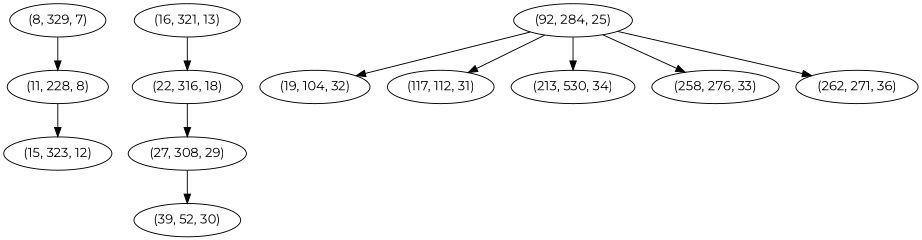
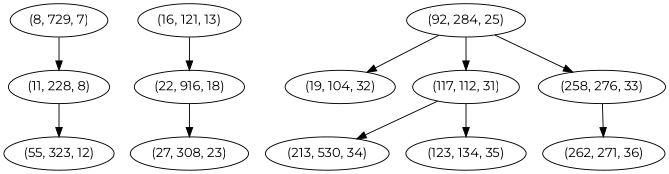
  digraph {
    fontname=Montserrat
    node [fontname=Montserrat]
    edge [fontname=Montserrat]
    n1 [label="(11, 228, 8)"]
-   "(8, 329, 7)"
-   "(15, 323, 12)"
-   "(16, 321, 13)"
-   "(22, 316, 18)"
-   "(27, 308, 23)" [label="(27, 308, 29)"]
-   "(39, 52, 30)"
+   "(8, 329, 7)" [label="(8, 729, 7)"]
+   "(15, 323, 12)" [label="(55, 323, 12)"]
+   "(16, 321, 13)" [label="(16, 121, 13)"]
+   "(22, 316, 18)" [label="(22, 916, 18)"]
+   "(27, 308, 23)"
    n8 [label="(19, 104, 32)"]
    "(92, 284, 25)"
    n10 [label="(117, 112, 31)"]
    n11 [label="(213, 530, 34)"]
    "(258, 276, 33)"
+   "(123, 134, 35)"
    "(262, 271, 36)"
    n1 -> "(15, 323, 12)"
    "(8, 329, 7)" -> n1
    "(16, 321, 13)" -> "(22, 316, 18)"
    "(22, 316, 18)" -> "(27, 308, 23)"
-   "(27, 308, 23)" -> "(39, 52, 30)"
    "(92, 284, 25)" -> n8
    "(92, 284, 25)" -> n10
-   "(92, 284, 25)" -> n11
+   n10 -> n11
    "(92, 284, 25)" -> "(258, 276, 33)"
-   "(92, 284, 25)" -> "(262, 271, 36)"
+   n10 -> "(123, 134, 35)"
+   "(258, 276, 33)" -> "(262, 271, 36)"
  }
